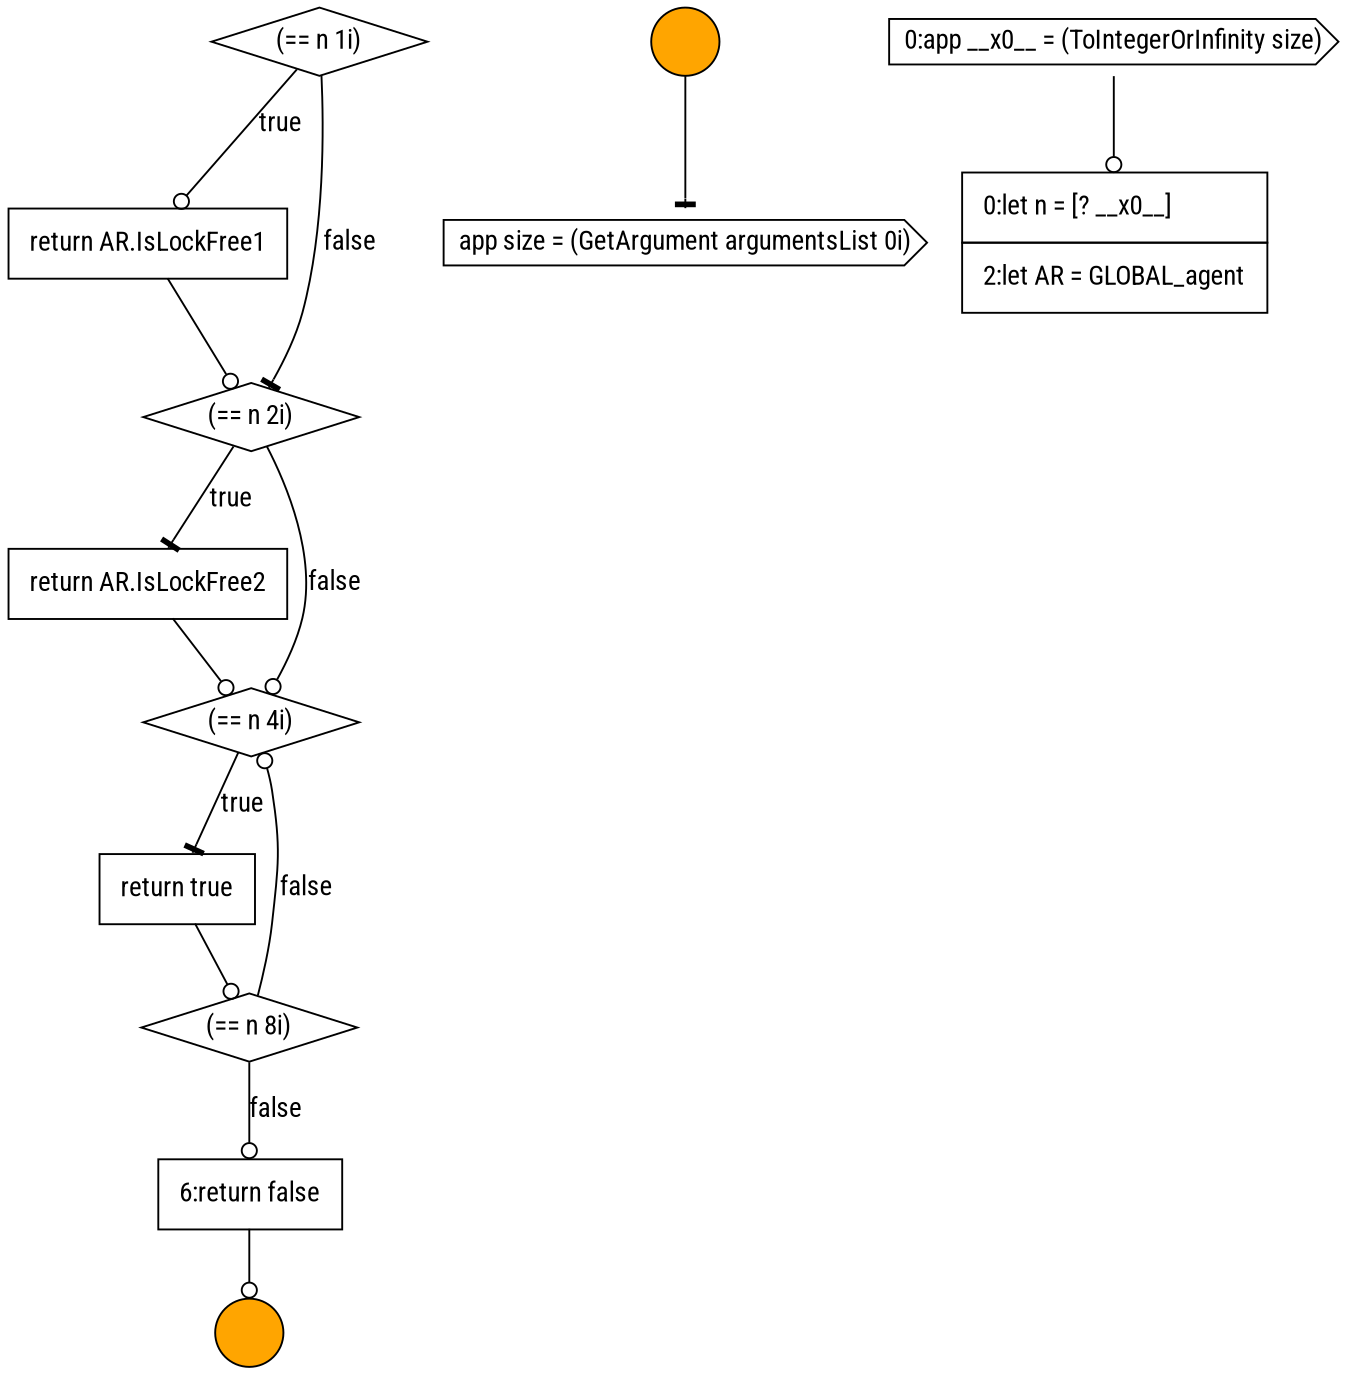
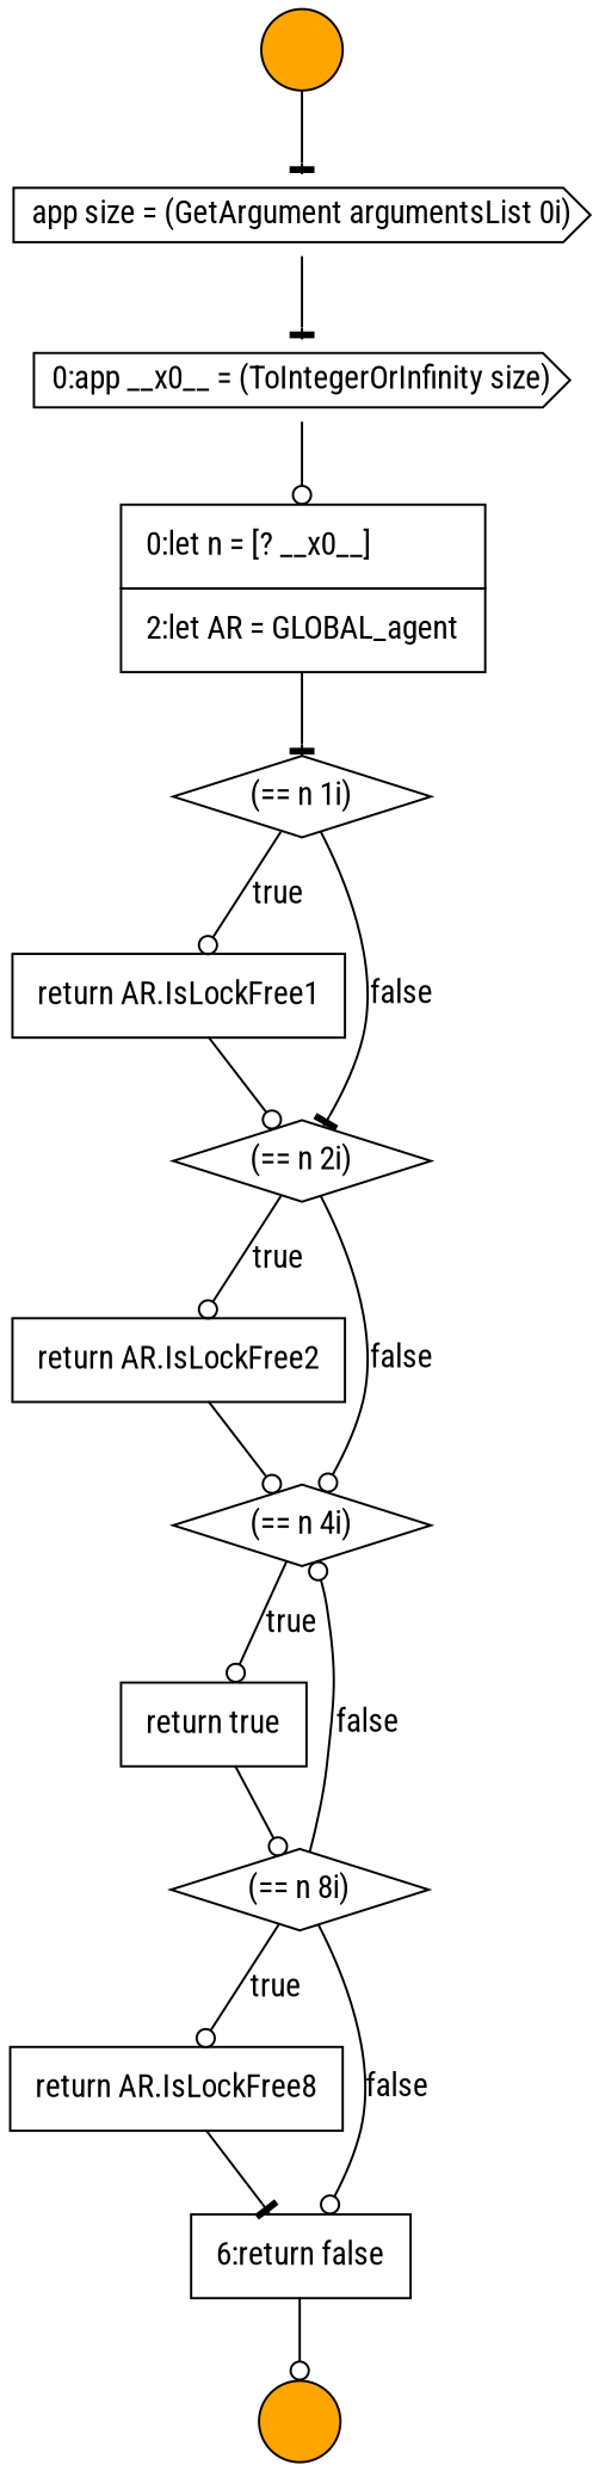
  digraph {
    fontname="Roboto Condensed"
    node [color=black fillcolor=white fontname="Roboto Condensed" shape=none style=filled]
    edge [arrowhead=odot color=black fontname="Roboto Condensed"]
    n1 [label=<<font color="black">(== n 1i)</font>> shape=diamond]
    n2 [label=<<font color="black">     <table border="0" cellborder="1" cellspacing="0" cellpadding="10">       <tr><td align="left">return AR.IsLockFree1</td></tr>     </table>   </font>> margin=0]
    n3 [label=<<font color="black">(== n 2i)</font>> shape=diamond]
    n4 [label=<<font color="black">     <table border="0" cellborder="1" cellspacing="0" cellpadding="10">       <tr><td align="left">return AR.IsLockFree2</td></tr>     </table>   </font>> margin=0]
    n5 [label=<<font color="black">(== n 4i)</font>> shape=diamond]
    n6 [label=<<font color="black">     <table border="0" cellborder="1" cellspacing="0" cellpadding="10">       <tr><td align="left">return true</td></tr>     </table>   </font>> margin=0]
    n7 [label=<<font color="black">app size = (GetArgument argumentsList 0i)</font>> shape=cds]
    n8 [label=<<font color="black">0:app __x0__ = (ToIntegerOrInfinity size)</font>> shape=cds]
    n9 [label=<<font color="black">     <table border="0" cellborder="1" cellspacing="0" cellpadding="10">       <tr><td align="left">0:let n = [? __x0__]</td></tr>       <tr><td align="left">2:let AR = GLOBAL_agent</td></tr>     </table>   </font>> margin=0]
+   n10 [label=<<font color="black">     <table border="0" cellborder="1" cellspacing="0" cellpadding="10">       <tr><td align="left">return AR.IsLockFree8</td></tr>     </table>   </font>> margin=0]
    n11 [label=<<font color="black">     <table border="0" cellborder="1" cellspacing="0" cellpadding="10">       <tr><td align="left">6:return false</td></tr>     </table>   </font>> margin=0]
    n12 [fillcolor=orange label=" " shape=circle]
    n13 [label=<<font color="black">(== n 8i)</font>> shape=diamond]
    n14 [fillcolor=orange label=" " shape=circle]
    n1 -> n2 [label=<<font color="black">true</font>>]
    n1 -> n3 [arrowhead=tee label=<<font color="black">false</font>>]
    n2 -> n3
-   n3 -> n4 [arrowhead=tee label=<<font color="black">true</font>>]
+   n3 -> n4 [label=<<font color="black">true</font>>]
    n3 -> n5 [label=<<font color="black">false</font>>]
    n4 -> n5
-   n5 -> n6 [arrowhead=tee label=<<font color="black">true</font>>]
+   n5 -> n6 [label=<<font color="black">true</font>>]
    n6 -> n13
+   n7 -> n8 [arrowhead=tee]
    n8 -> n9
+   n9 -> n1 [arrowhead=tee]
+   n10 -> n11 [arrowhead=tee]
    n11 -> n12
    n13 -> n5 [label=<<font color="black">false</font>>]
+   n13 -> n10 [label=<<font color="black">true</font>>]
    n13 -> n11 [label=<<font color="black">false</font>>]
    n14 -> n7 [arrowhead=tee]
  }
